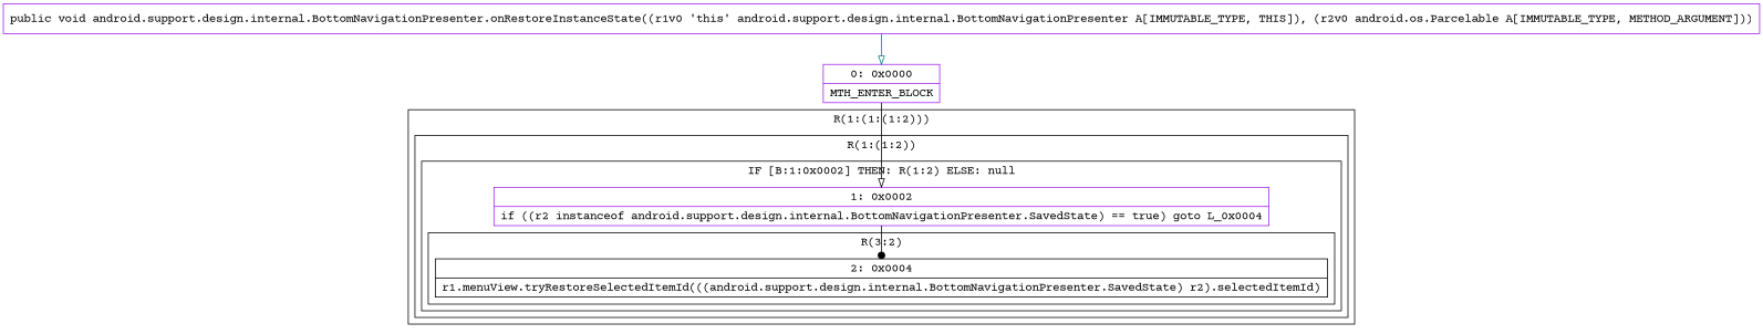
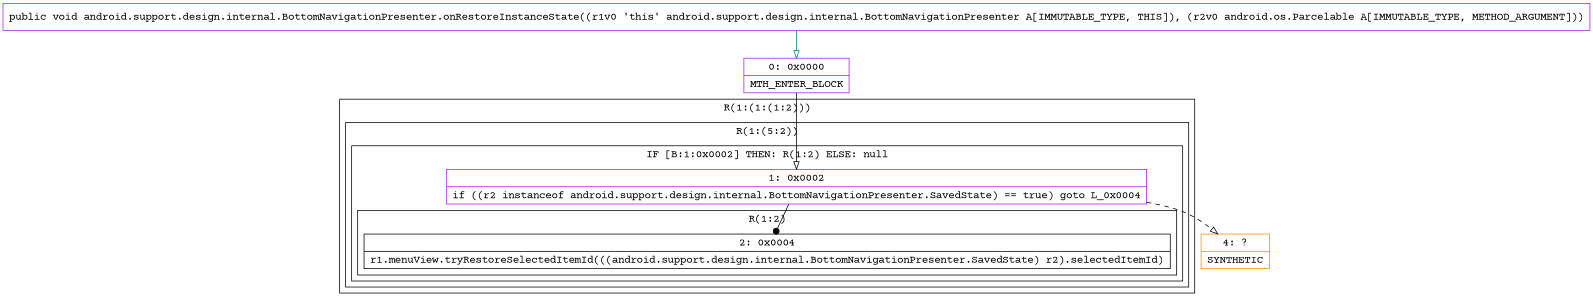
  digraph {
    fontname="Courier Prime"
    node [color=purple fontname="Courier Prime" shape=record]
    edge [arrowhead=onormal color=black fontname="Courier Prime"]
    n1 [color=black label="{2\:\ 0x0004|r1.menuView.tryRestoreSelectedItemId(((android.support.design.internal.BottomNavigationPresenter.SavedState) r2).selectedItemId)\l}"]
    n2 [label="{1\:\ 0x0002|if ((r2 instanceof android.support.design.internal.BottomNavigationPresenter.SavedState) == true) goto L_0x0004\l}"]
+   n3 [color=darkorange label="{4\:\ ?|SYNTHETIC\l}"]
    n4 [label="{0\:\ 0x0000|MTH_ENTER_BLOCK\l}"]
    n5 [label="{public void android.support.design.internal.BottomNavigationPresenter.onRestoreInstanceState((r1v0 'this' android.support.design.internal.BottomNavigationPresenter A[IMMUTABLE_TYPE, THIS]), (r2v0 android.os.Parcelable A[IMMUTABLE_TYPE, METHOD_ARGUMENT])) }"]
    subgraph cluster_1 {
      label="R(1:(1:(1:2)))"
      subgraph cluster_2 {
-       label="R(1:(1:2))"
+       label="R(1:(5:2))"
        subgraph cluster_3 {
          label="IF [B:1:0x0002] THEN: R(1:2) ELSE: null"
          n2
          subgraph cluster_4 {
-           label="R(3:2)"
+           label="R(1:2)"
            n1
          }
        }
      }
    }
    n2 -> n1 [arrowhead=dot]
+   n2 -> n3 [style=dashed]
    n4 -> n2
    n5 -> n4 [color=teal]
  }
